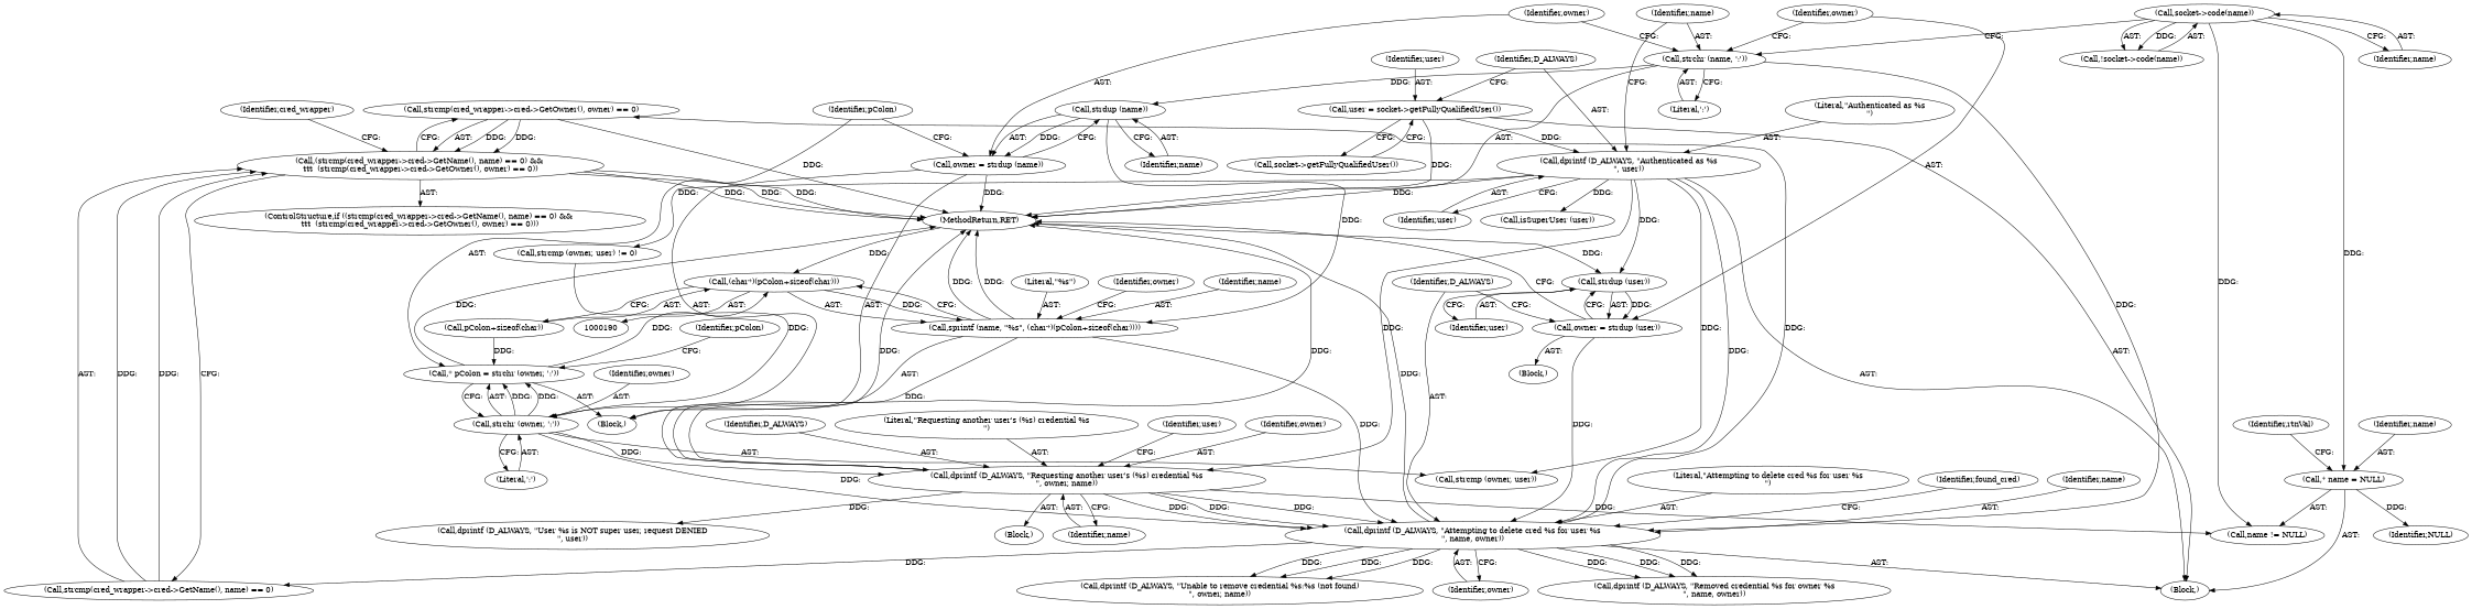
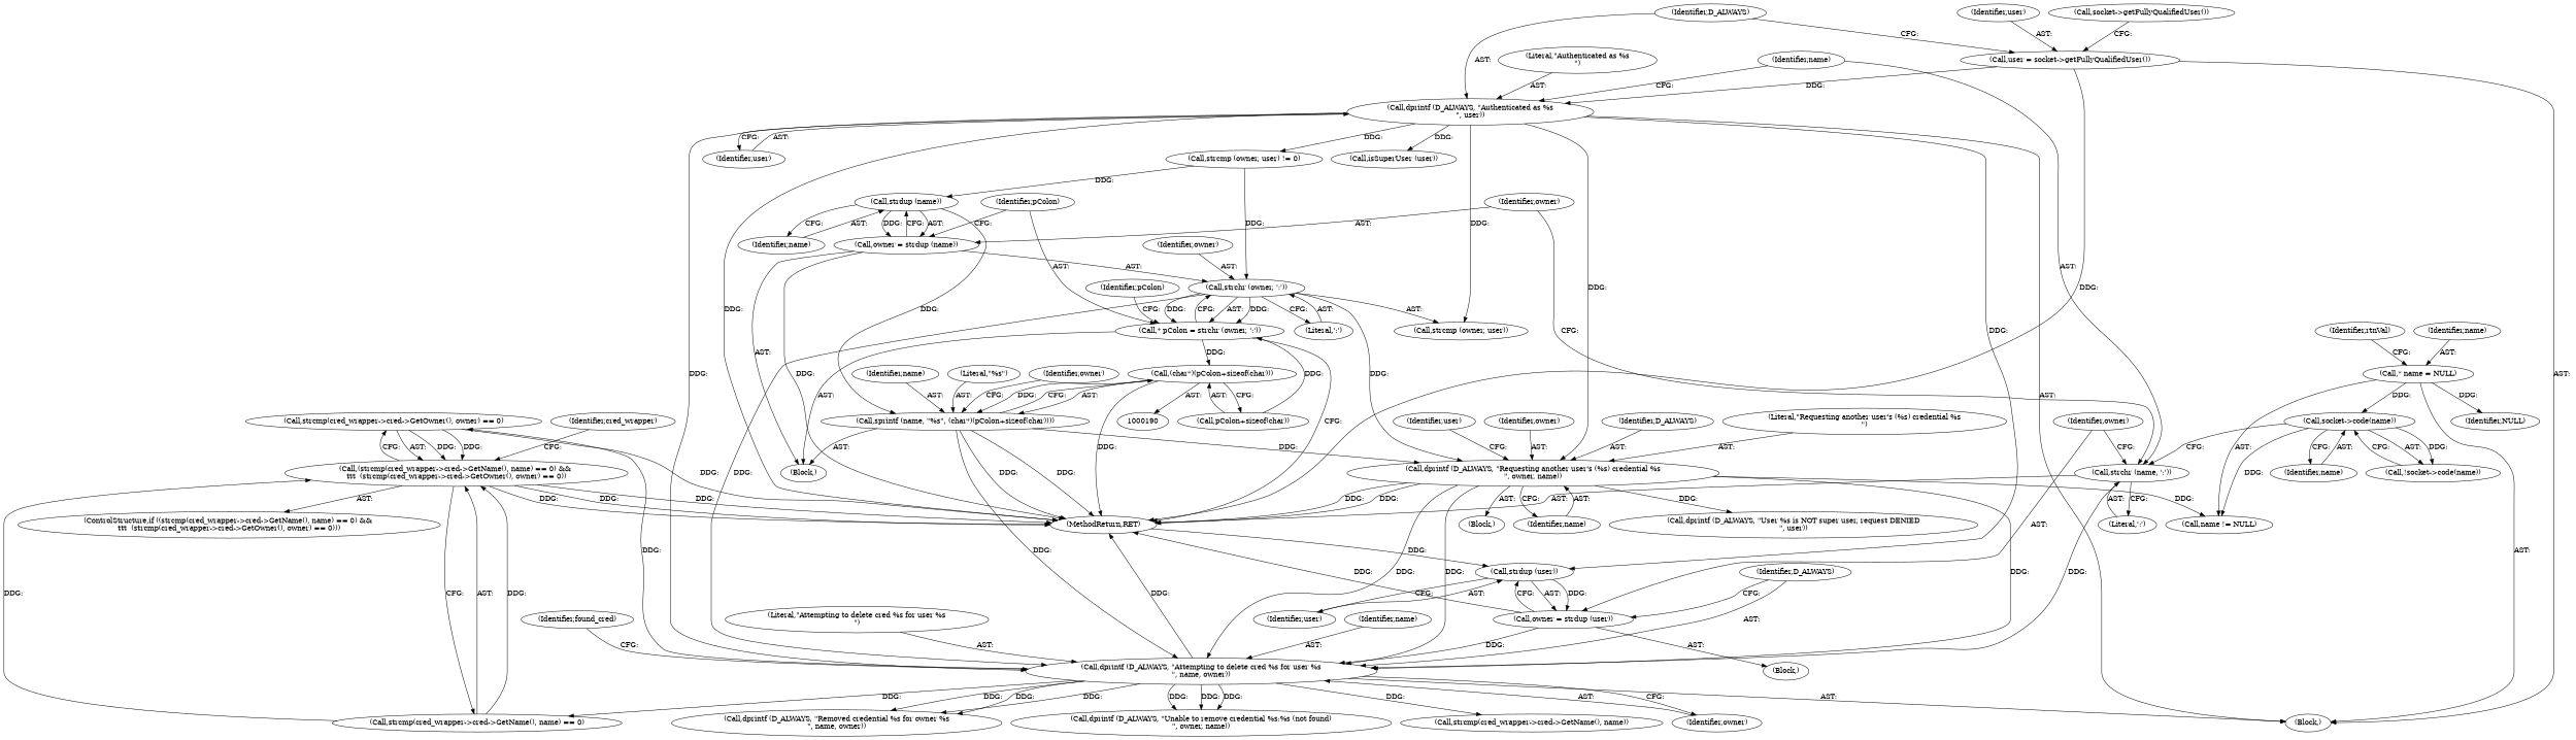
  digraph {
    fontname="DejaVu Serif"
    node [fontname="DejaVu Serif"]
    edge [fontname="DejaVu Serif"]
    n1 [label="(Call,strcmp(cred_wrapper->cred->GetOwner(), owner) == 0)"]
    n2 [label="(Call,(strcmp(cred_wrapper->cred->GetName(), name) == 0) && \n\t\t\t  (strcmp(cred_wrapper->cred->GetOwner(), owner) == 0))"]
    n3 [label="(MethodReturn,RET)"]
    n4 [label="(Call,strcmp(cred_wrapper->cred->GetName(), name) == 0)"]
    n5 [label="(ControlStructure,if ((strcmp(cred_wrapper->cred->GetName(), name) == 0) && \n\t\t\t  (strcmp(cred_wrapper->cred->GetOwner(), owner) == 0)))"]
    n6 [label="(Call,strdup (user))"]
    n7 [label="(Call,dprintf (D_ALWAYS, \"Attempting to delete cred %s for user %s\n\", name, owner))"]
    n8 [label="(Identifier,owner)"]
    n9 [label="(Call,dprintf (D_ALWAYS, \"Removed credential %s for owner %s\n\", name, owner))"]
    n10 [label="(Call,dprintf (D_ALWAYS, \"Unable to remove credential %s:%s (not found)\n\", owner, name))"]
+   n11 [label="(Call,strcmp(cred_wrapper->cred->GetName(), name))"]
    n12 [label="(Block,)"]
    n13 [label="(Call,dprintf (D_ALWAYS, \"Authenticated as %s\n\", user))"]
    n14 [label="(Call,dprintf (D_ALWAYS, \"Requesting another user's (%s) credential %s\n\", owner, name))"]
    n15 [label="(Call,strcmp (owner, user))"]
    n16 [label="(Call,strcmp (owner, user) != 0)"]
    n17 [label="(Identifier,user)"]
    n18 [label="(Call,isSuperUser (user))"]
    n19 [label="(Call,dprintf (D_ALWAYS, \"User %s is NOT super user, request DENIED\n\", user))"]
    n20 [label="(Call,name != NULL)"]
    n21 [label="(Block,)"]
    n22 [label="(Identifier,name)"]
    n23 [label="(Call,owner = strdup (user))"]
    n24 [label="(Identifier,user)"]
    n25 [label="(Call,strchr (owner, ':'))"]
    n26 [label="(Call,user = socket->getFullyQualifiedUser())"]
    n27 [label="(Call,socket->getFullyQualifiedUser())"]
    n28 [label="(Call,* pColon = strchr (owner, ':'))"]
    n29 [label="(Literal,':')"]
    n30 [label="(Block,)"]
    n31 [label="(Call,(char*)(pColon+sizeof(char)))"]
    n32 [label="(Call,owner = strdup (name))"]
    n33 [label="(Call,strdup (name))"]
    n34 [label="(Call,sprintf (name, \"%s\", (char*)(pColon+sizeof(char))))"]
    n35 [label="(Identifier,name)"]
    n36 [label="(Call,strchr (name, ':'))"]
    n37 [label="(Literal,':')"]
    n38 [label="(Call,socket->code(name))"]
    n39 [label="(Identifier,name)"]
    n40 [label="(Call,!socket->code(name))"]
    n41 [label="(Call,* name = NULL)"]
    n42 [label="(Identifier,NULL)"]
    n43 [label="(Call,pColon+sizeof(char))"]
    1000190
    n45 [label="(Block,)"]
    n46 [label="(Identifier,name)"]
    n47 [label="(Identifier,D_ALWAYS)"]
    n48 [label="(Literal,\"Attempting to delete cred %s for user %s\n\")"]
    n49 [label="(Identifier,name)"]
    n50 [label="(Identifier,cred_wrapper)"]
    n51 [label="(Identifier,name)"]
    n52 [label="(Literal,\"%s\")"]
    n53 [label="(Identifier,D_ALWAYS)"]
    n54 [label="(Literal,\"Requesting another user's (%s) credential %s\n\")"]
    n55 [label="(Identifier,user)"]
    n56 [label="(Identifier,rtnVal)"]
    n57 [label="(Identifier,D_ALWAYS)"]
    n58 [label="(Identifier,found_cred)"]
    n59 [label="(Identifier,owner)"]
    n60 [label="(Literal,\"Authenticated as %s\n\")"]
    n61 [label="(Identifier,owner)"]
    n62 [label="(Identifier,pColon)"]
    n63 [label="(Identifier,owner)"]
    n64 [label="(Identifier,owner)"]
    n65 [label="(Identifier,name)"]
    n66 [label="(Identifier,owner)"]
    n67 [label="(Identifier,user)"]
    n68 [label="(Identifier,pColon)"]
    n1 -> n2 [label="AST: "]
    n1 -> n2 [label="DDG: "]
    n1 -> n2 [label="DDG: "]
    n1 -> n3 [label="DDG: "]
    n2 -> n1 [label="CFG: "]
    n2 -> n3 [label="DDG: "]
    n2 -> n3 [label="DDG: "]
    n2 -> n3 [label="DDG: "]
    n2 -> n4 [label="CFG: "]
    n2 -> n5 [label="AST: "]
    n3 -> n6 [label="DDG: "]
    n4 -> n2 [label="AST: "]
    n4 -> n2 [label="DDG: "]
    n4 -> n2 [label="DDG: "]
    n6 -> n23 [label="AST: "]
    n6 -> n23 [label="DDG: "]
    n6 -> n24 [label="CFG: "]
    n7 -> n1 [label="DDG: "]
    n7 -> n3 [label="DDG: "]
    n7 -> n4 [label="DDG: "]
    n7 -> n8 [label="CFG: "]
    n7 -> n9 [label="DDG: "]
    n7 -> n9 [label="DDG: "]
    n7 -> n9 [label="DDG: "]
    n7 -> n10 [label="DDG: "]
    n7 -> n10 [label="DDG: "]
    n7 -> n10 [label="DDG: "]
+   n7 -> n11 [label="DDG: "]
    n7 -> n12 [label="AST: "]
    n8 -> n7 [label="AST: "]
    n13 -> n3 [label="DDG: "]
    n13 -> n6 [label="DDG: "]
    n13 -> n7 [label="DDG: "]
    n13 -> n12 [label="AST: "]
    n13 -> n14 [label="DDG: "]
    n13 -> n15 [label="DDG: "]
    n13 -> n16 [label="DDG: "]
    n13 -> n17 [label="CFG: "]
    n13 -> n18 [label="DDG: "]
    n14 -> n3 [label="DDG: "]
    n14 -> n3 [label="DDG: "]
    n14 -> n7 [label="DDG: "]
    n14 -> n7 [label="DDG: "]
    n14 -> n7 [label="DDG: "]
    n14 -> n19 [label="DDG: "]
    n14 -> n20 [label="DDG: "]
    n14 -> n21 [label="AST: "]
    n14 -> n22 [label="CFG: "]
    n16 -> n25 [label="DDG: "]
    n17 -> n13 [label="AST: "]
    n22 -> n14 [label="AST: "]
-   n23 -> n3 [label="CFG: "]
+   n23 -> n3 [label="DDG: "]
    n23 -> n6 [label="CFG: "]
    n23 -> n7 [label="DDG: "]
    n23 -> n45 [label="AST: "]
    n24 -> n6 [label="AST: "]
    n25 -> n7 [label="DDG: "]
    n25 -> n14 [label="DDG: "]
    n25 -> n15 [label="AST: "]
    n25 -> n28 [label="AST: "]
    n25 -> n28 [label="DDG: "]
    n25 -> n28 [label="DDG: "]
    n25 -> n29 [label="CFG: "]
    n26 -> n3 [label="DDG: "]
    n26 -> n12 [label="AST: "]
    n26 -> n13 [label="DDG: "]
-   n26 -> n27 [label="CFG: "]
    n27 -> n26 [label="CFG: "]
-   n28 -> n3 [label="DDG: "]
+   n28 -> n3 [label="CFG: "]
    n28 -> n25 [label="CFG: "]
    n28 -> n30 [label="AST: "]
    n28 -> n31 [label="DDG: "]
    n29 -> n25 [label="AST: "]
-   n3 -> n31 [label="DDG: "]
+   n31 -> n3 [label="DDG: "]
    n31 -> n34 [label="AST: "]
    n31 -> n34 [label="DDG: "]
    n31 -> n43 [label="CFG: "]
    n31 -> 1000190 [label="AST: "]
    n32 -> n3 [label="DDG: "]
    n32 -> n25 [label="AST: "]
    n32 -> n30 [label="AST: "]
    n32 -> n33 [label="CFG: "]
    n33 -> n32 [label="AST: "]
    n33 -> n32 [label="DDG: "]
    n33 -> n34 [label="DDG: "]
    n33 -> n35 [label="CFG: "]
    n34 -> n3 [label="DDG: "]
    n34 -> n3 [label="DDG: "]
    n34 -> n7 [label="DDG: "]
    n34 -> n14 [label="DDG: "]
    n34 -> n30 [label="AST: "]
    n34 -> n31 [label="CFG: "]
    n35 -> n33 [label="AST: "]
    n36 -> n3 [label="AST: "]
    n36 -> n7 [label="DDG: "]
-   n36 -> n33 [label="DDG: "]
+   n16 -> n33 [label="DDG: "]
    n36 -> n37 [label="CFG: "]
    n37 -> n36 [label="AST: "]
    n38 -> n20 [label="DDG: "]
    n38 -> n36 [label="CFG: "]
    n38 -> n39 [label="CFG: "]
    n38 -> n40 [label="AST: "]
    n38 -> n40 [label="DDG: "]
    n39 -> n38 [label="AST: "]
-   n40 -> n38 [label="AST: "]
+   n40 -> n38 [label="CFG: "]
    n41 -> n12 [label="AST: "]
    n41 -> n20 [label="AST: "]
-   n38 -> n41 [label="DDG: "]
+   n41 -> n38 [label="DDG: "]
    n41 -> n42 [label="DDG: "]
    n43 -> n28 [label="DDG: "]
    n43 -> n31 [label="AST: "]
    n46 -> n41 [label="AST: "]
    n47 -> n14 [label="AST: "]
    n48 -> n7 [label="AST: "]
    n49 -> n34 [label="AST: "]
    n50 -> n2 [label="CFG: "]
    n51 -> n13 [label="CFG: "]
    n51 -> n36 [label="AST: "]
    n52 -> n34 [label="AST: "]
    n53 -> n7 [label="AST: "]
    n53 -> n23 [label="CFG: "]
    n54 -> n14 [label="AST: "]
    n55 -> n14 [label="CFG: "]
    n56 -> n41 [label="CFG: "]
    n57 -> n13 [label="AST: "]
    n57 -> n26 [label="CFG: "]
    n58 -> n7 [label="CFG: "]
    n59 -> n32 [label="AST: "]
    n59 -> n36 [label="CFG: "]
    n60 -> n13 [label="AST: "]
    n61 -> n34 [label="CFG: "]
    n62 -> n28 [label="AST: "]
    n62 -> n32 [label="CFG: "]
    n63 -> n14 [label="AST: "]
    n64 -> n23 [label="AST: "]
    n64 -> n36 [label="CFG: "]
    n65 -> n7 [label="AST: "]
    n66 -> n25 [label="AST: "]
    n67 -> n26 [label="AST: "]
    n68 -> n28 [label="CFG: "]
  }
